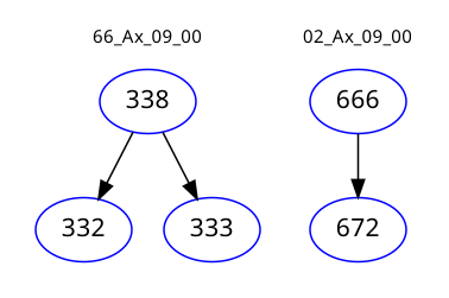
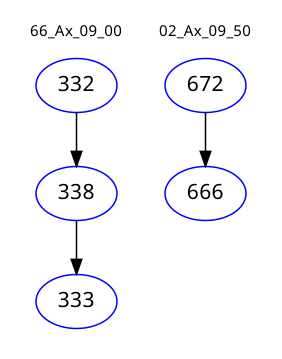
  digraph {
    fontname="Noto Sans"
    node [color=blue fontname="Noto Sans"]
    edge [color=black fontname="Noto Sans"]
    n1 [label=338]
    n2 [label=332]
    n3 [label=333]
    n4 [label=672]
    n5 [label=666]
    subgraph cluster_1 {
      color=white
      fontsize=10
      label="66_Ax_09_00"
      n1
      n2
      n3
    }
    subgraph cluster_2 {
      color=white
      fontsize=10
-     label="02_Ax_09_00"
+     label="02_Ax_09_50"
      n4
      n5
    }
-   n1 -> n2
+   n2 -> n1
    n1 -> n3
-   n5 -> n4
+   n4 -> n5
  }
